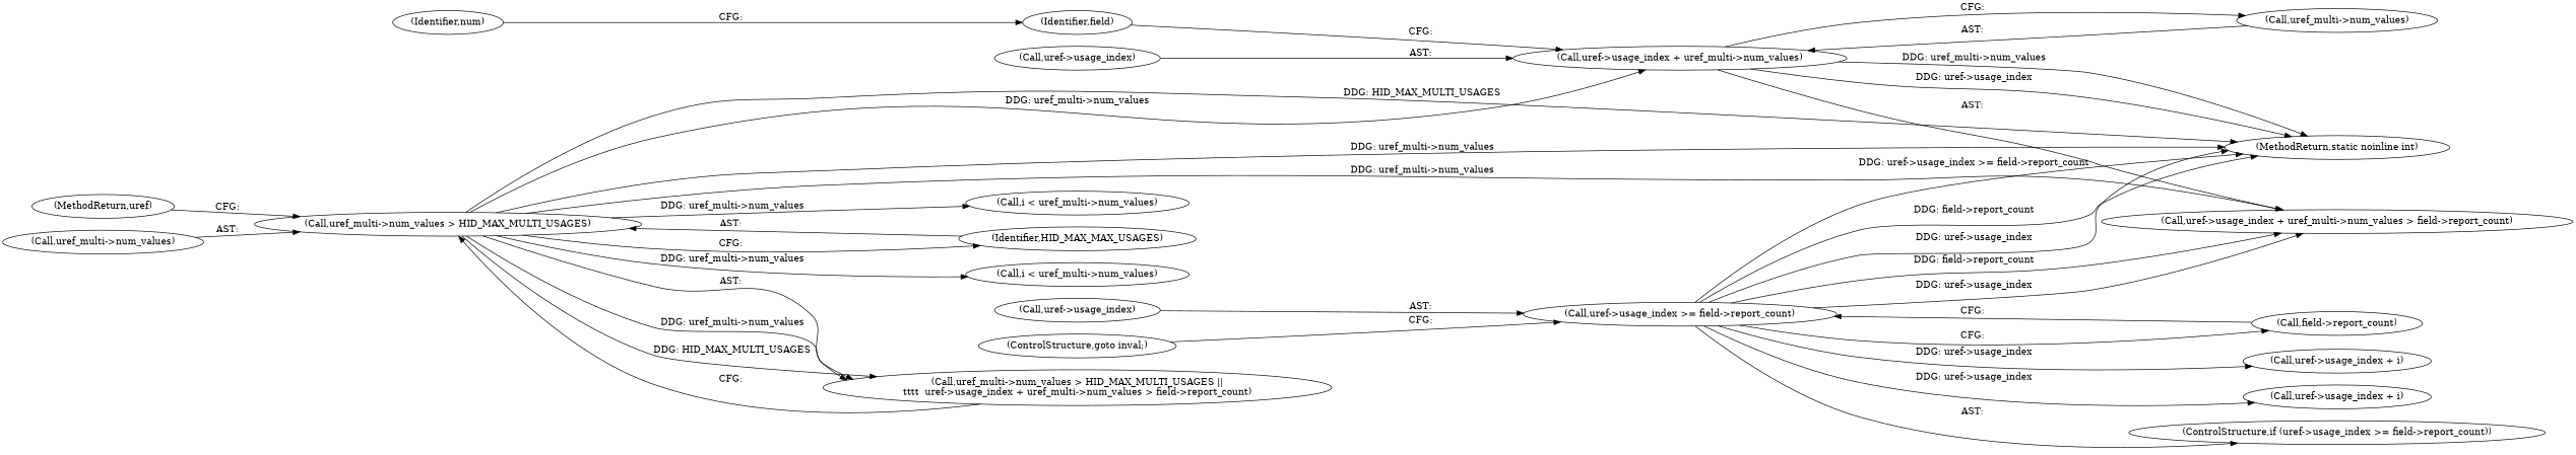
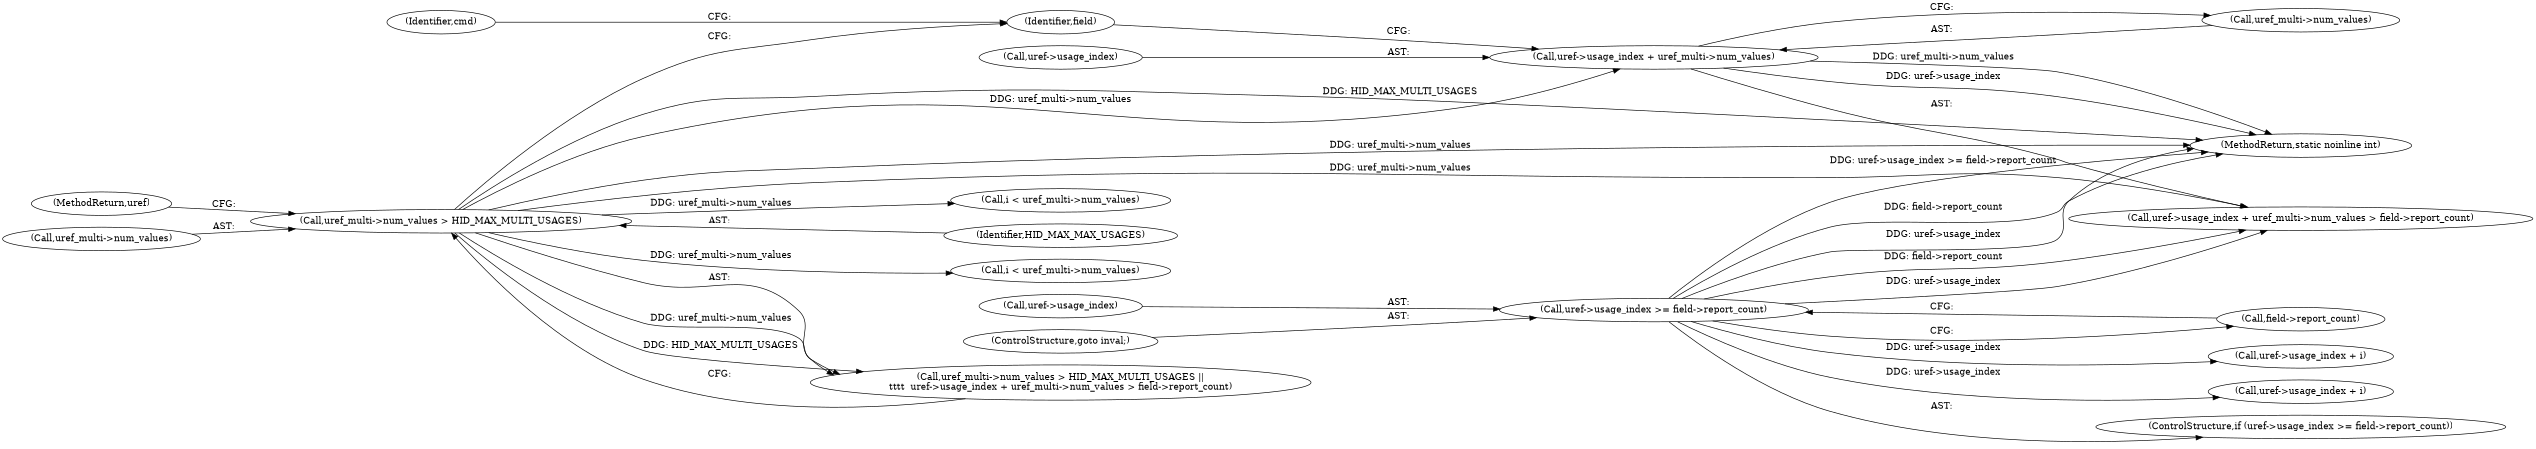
  digraph {
    rankdir=LR
    n1 [label="(Call,uref->usage_index + uref_multi->num_values)"]
    n2 [label="(Call,uref_multi->num_values)"]
    n3 [label="(Call,uref->usage_index + uref_multi->num_values > field->report_count)"]
    n4 [label="(MethodReturn,static noinline int)"]
    n5 [label="(Call,uref->usage_index >= field->report_count)"]
    n6 [label="(Call,uref->usage_index + i)"]
    n7 [label="(Call,uref->usage_index + i)"]
    n8 [label="(ControlStructure,if (uref->usage_index >= field->report_count))"]
    n9 [label="(Call,field->report_count)"]
    n10 [label="(Call,uref_multi->num_values > HID_MAX_MULTI_USAGES)"]
    n11 [label="(Call,i < uref_multi->num_values)"]
    n12 [label="(Call,i < uref_multi->num_values)"]
    n13 [label="(Call,uref_multi->num_values > HID_MAX_MULTI_USAGES ||\n\t\t\t\t  uref->usage_index + uref_multi->num_values > field->report_count)"]
    n14 [label="(Identifier,HID_MAX_MAX_USAGES)"]
    n15 [label="(ControlStructure,goto inval;)"]
    n16 [label="(Identifier,field)"]
    n17 [label="(Call,uref->usage_index)"]
    n18 [label="(Call,uref->usage_index)"]
-   n19 [label="(Identifier,num)"]
+   n19 [label="(Identifier,cmd)"]
    n20 [label="(MethodReturn,uref)"]
    n21 [label="(Call,uref_multi->num_values)"]
    n1 -> n2 [label="CFG: "]
    n1 -> n3 [label="AST: "]
    n1 -> n4 [label="DDG: uref->usage_index"]
    n1 -> n4 [label="DDG: uref_multi->num_values"]
    n2 -> n1 [label="AST: "]
    n5 -> n3 [label="DDG: uref->usage_index"]
    n5 -> n3 [label="DDG: field->report_count"]
    n5 -> n4 [label="DDG: field->report_count"]
    n5 -> n4 [label="DDG: uref->usage_index"]
    n5 -> n4 [label="DDG: uref->usage_index >= field->report_count"]
    n5 -> n6 [label="DDG: uref->usage_index"]
    n5 -> n7 [label="DDG: uref->usage_index"]
    n5 -> n8 [label="AST: "]
    n5 -> n9 [label="CFG: "]
    n9 -> n5 [label="CFG: "]
    n10 -> n1 [label="DDG: uref_multi->num_values"]
    n10 -> n3 [label="DDG: uref_multi->num_values"]
    n10 -> n4 [label="DDG: HID_MAX_MULTI_USAGES"]
    n10 -> n4 [label="DDG: uref_multi->num_values"]
    n10 -> n11 [label="DDG: uref_multi->num_values"]
    n10 -> n12 [label="DDG: uref_multi->num_values"]
    n10 -> n13 [label="AST: "]
    n10 -> n13 [label="DDG: uref_multi->num_values"]
    n10 -> n13 [label="DDG: HID_MAX_MULTI_USAGES"]
-   n10 -> n14 [label="CFG: "]
+   n10 -> n16 [label="CFG: "]
    n13 -> n10 [label="CFG: "]
    n14 -> n10 [label="AST: "]
-   n15 -> n5 [label="CFG: "]
+   n15 -> n5 [label="AST: "]
    n16 -> n1 [label="CFG: "]
    n17 -> n5 [label="AST: "]
    n18 -> n1 [label="AST: "]
    n19 -> n16 [label="CFG: "]
    n20 -> n10 [label="CFG: "]
    n21 -> n10 [label="AST: "]
  }
